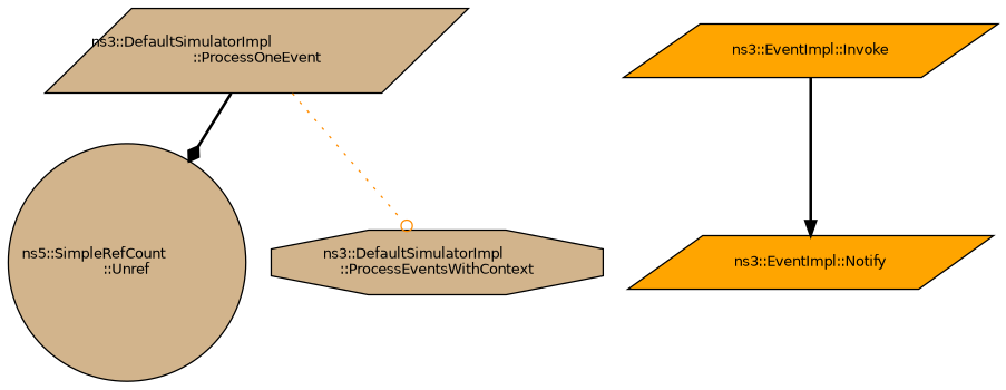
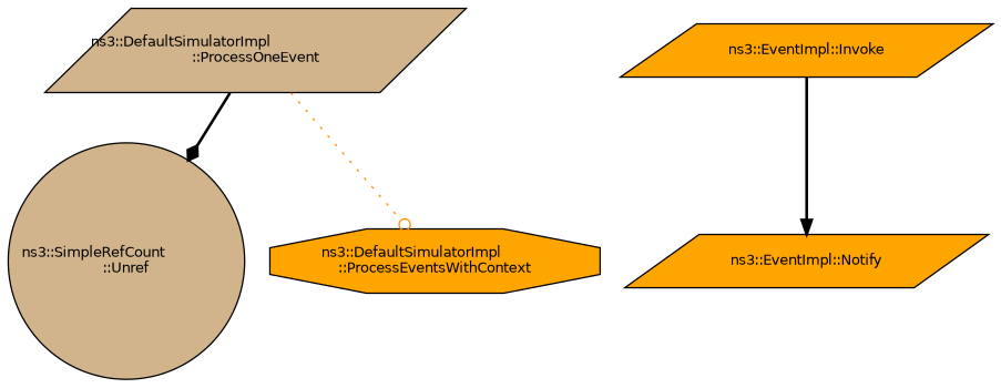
  digraph {
    rankdir=TB
    node [color=black fillcolor=orange fontname=Helvetica fontsize=10 shape=parallelogram style=filled]
    edge [color=black fontname=Helvetica fontsize=10 labelfontname=Helvetica labelfontsize=10 style=bold]
    n1 [fillcolor=tan fontcolor=black height=0.2 label="ns3::DefaultSimulatorImpl\l::ProcessOneEvent" width=0.4]
-   n2 [fillcolor=tan height=0.2 label="ns5::SimpleRefCount\l::Unref" shape=circle width=0.4]
-   n3 [fillcolor=tan height=0.2 label="ns3::DefaultSimulatorImpl\l::ProcessEventsWithContext" shape=octagon width=0.4]
+   n2 [fillcolor=tan height=0.2 label="ns3::SimpleRefCount\l::Unref" shape=circle width=0.4]
+   n3 [height=0.2 label="ns3::DefaultSimulatorImpl\l::ProcessEventsWithContext" shape=octagon width=0.4]
    n4 [height=0.2 label="ns3::EventImpl::Invoke" width=0.4]
    n5 [height=0.2 label="ns3::EventImpl::Notify" width=0.4]
    n1 -> n2 [arrowhead=diamond]
    n1 -> n3 [arrowhead=odot color=darkorange style=dotted]
    n4 -> n5 [arrowhead=normal]
  }
